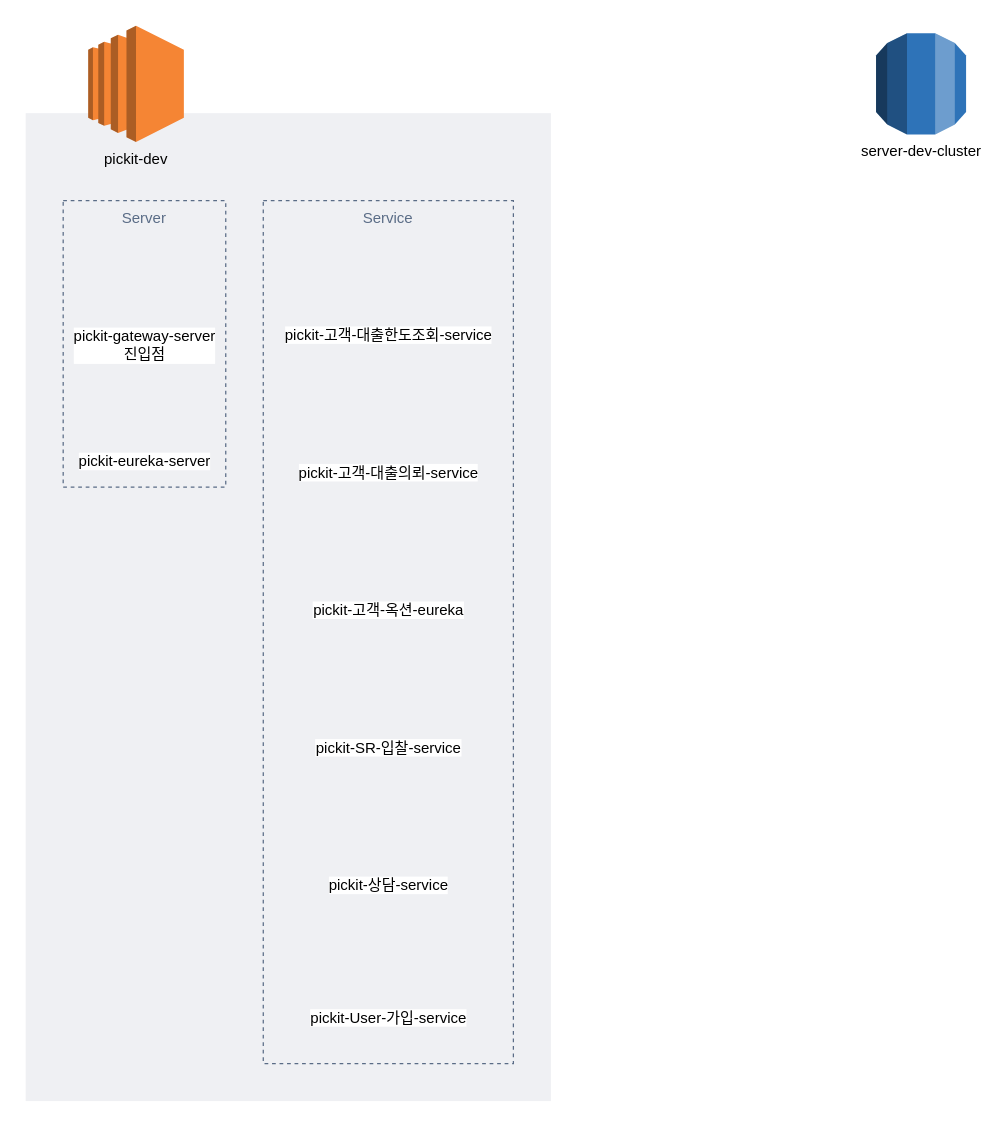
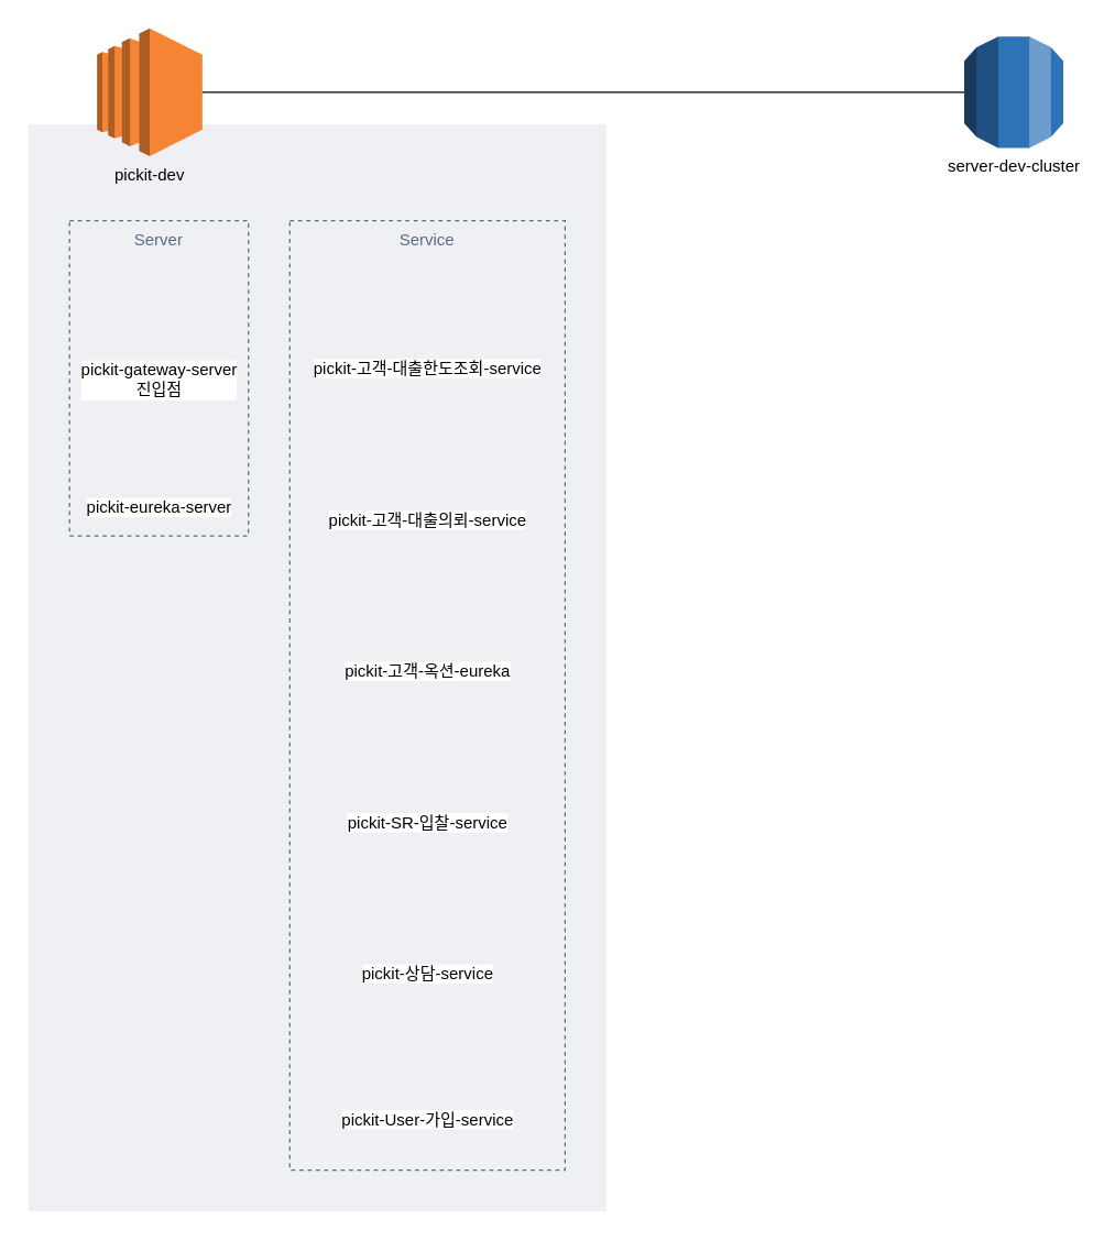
  <mxCell id="0" />
  <mxCell id="1" parent="0" />
  <mxCell id="2" value="" style="fillColor=#EFF0F3;strokeColor=none;dashed=0;verticalAlign=top;fontStyle=0;fontColor=#232F3D;" vertex="1" parent="1"><mxGeometry x="20" y="90" width="420" height="790" as="geometry" /></mxCell>
+ <mxCell id="3" style="edgeStyle=orthogonalEdgeStyle;rounded=0;orthogonalLoop=1;jettySize=auto;html=1;endArrow=none;endFill=0;" edge="1" parent="1" source="4" target="5"><mxGeometry relative="1" as="geometry" /></mxCell>
  <mxCell id="4" value="pickit-dev" style="outlineConnect=0;dashed=0;verticalLabelPosition=bottom;verticalAlign=top;align=center;html=1;shape=mxgraph.aws3.ec2;fillColor=#F58534;gradientColor=none;" vertex="1" parent="1"><mxGeometry x="70" y="20" width="76.5" height="93" as="geometry" /></mxCell>
  <mxCell id="5" value="server-dev-cluster" style="outlineConnect=0;dashed=0;verticalLabelPosition=bottom;verticalAlign=top;align=center;html=1;shape=mxgraph.aws3.rds;fillColor=#2E73B8;gradientColor=none;" vertex="1" parent="1"><mxGeometry x="700" y="26" width="72" height="81" as="geometry" /></mxCell>
  <mxCell id="6" value="Server" style="fillColor=none;strokeColor=#5A6C86;dashed=1;verticalAlign=top;fontStyle=0;fontColor=#5A6C86;" vertex="1" parent="1"><mxGeometry x="50" y="160" width="130" height="229" as="geometry" /></mxCell>
  <mxCell id="7" value="pickit-gateway-server&lt;br&gt;진입점" style="shape=image;html=1;verticalAlign=top;verticalLabelPosition=bottom;labelBackgroundColor=#ffffff;imageAspect=0;aspect=fixed;image=https://cdn1.iconfinder.com/data/icons/social-media-2106/24/social_media_social_media_logo_docker-128.png" vertex="1" parent="1"><mxGeometry x="85" y="194.5" width="60" height="60" as="geometry" /></mxCell>
  <mxCell id="8" value="pickit-eureka-server" style="shape=image;html=1;verticalAlign=top;verticalLabelPosition=bottom;labelBackgroundColor=#ffffff;imageAspect=0;aspect=fixed;image=https://cdn1.iconfinder.com/data/icons/social-media-2106/24/social_media_social_media_logo_docker-128.png" vertex="1" parent="1"><mxGeometry x="85" y="294.5" width="60" height="60" as="geometry" /></mxCell>
  <mxCell id="9" value="pickit-User-가입-service" style="shape=image;html=1;verticalAlign=top;verticalLabelPosition=bottom;labelBackgroundColor=#ffffff;imageAspect=0;aspect=fixed;image=https://cdn1.iconfinder.com/data/icons/social-media-2106/24/social_media_social_media_logo_docker-128.png;container=0;" vertex="1" parent="1"><mxGeometry x="280" y="740" width="60" height="60" as="geometry" /></mxCell>
  <mxCell id="10" value="Service" style="fillColor=none;strokeColor=#5A6C86;dashed=1;verticalAlign=top;fontStyle=0;fontColor=#5A6C86;container=0;movable=1;resizable=1;rotatable=1;deletable=1;editable=1;connectable=1;" vertex="1" parent="1"><mxGeometry x="210" y="160" width="200" height="690" as="geometry" /></mxCell>
  <mxCell id="11" value="pickit-고객-대출한도조회-service" style="shape=image;html=1;verticalAlign=top;verticalLabelPosition=bottom;labelBackgroundColor=#ffffff;imageAspect=0;aspect=fixed;image=https://cdn1.iconfinder.com/data/icons/social-media-2106/24/social_media_social_media_logo_docker-128.png;container=0;" vertex="1" parent="1"><mxGeometry x="280" y="194" width="60" height="60" as="geometry" /></mxCell>
  <mxCell id="12" value="pickit-고객-대출의뢰-service" style="shape=image;html=1;verticalAlign=top;verticalLabelPosition=bottom;labelBackgroundColor=#ffffff;imageAspect=0;aspect=fixed;image=https://cdn1.iconfinder.com/data/icons/social-media-2106/24/social_media_social_media_logo_docker-128.png;container=0;" vertex="1" parent="1"><mxGeometry x="280" y="304" width="60" height="60" as="geometry" /></mxCell>
  <mxCell id="13" value="pickit-상담-service" style="shape=image;html=1;verticalAlign=top;verticalLabelPosition=bottom;labelBackgroundColor=#ffffff;imageAspect=0;aspect=fixed;image=https://cdn1.iconfinder.com/data/icons/social-media-2106/24/social_media_social_media_logo_docker-128.png;container=0;" vertex="1" parent="1"><mxGeometry x="280" y="634" width="60" height="60" as="geometry" /></mxCell>
  <mxCell id="14" value="pickit-고객-옥션-eureka" style="shape=image;html=1;verticalAlign=top;verticalLabelPosition=bottom;labelBackgroundColor=#ffffff;imageAspect=0;aspect=fixed;image=https://cdn1.iconfinder.com/data/icons/social-media-2106/24/social_media_social_media_logo_docker-128.png;container=0;" vertex="1" parent="1"><mxGeometry x="280" y="414" width="60" height="60" as="geometry" /></mxCell>
  <mxCell id="15" value="pickit-SR-입찰-service" style="shape=image;html=1;verticalAlign=top;verticalLabelPosition=bottom;labelBackgroundColor=#ffffff;imageAspect=0;aspect=fixed;image=https://cdn1.iconfinder.com/data/icons/social-media-2106/24/social_media_social_media_logo_docker-128.png;container=0;" vertex="1" parent="1"><mxGeometry x="280" y="524" width="60" height="60" as="geometry" /></mxCell>
